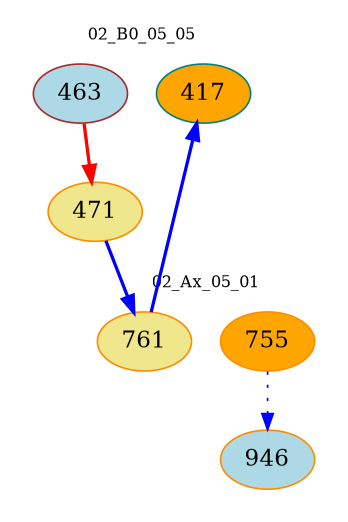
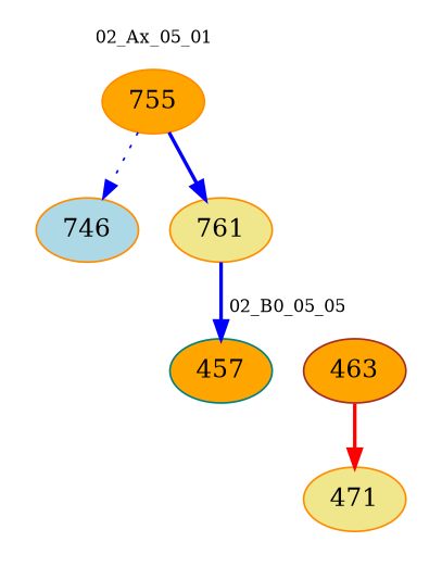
  digraph {
    node [color=darkorange fillcolor=orange style=filled]
    edge [color=blue style=bold]
    n1 [label=755]
-   n2 [fillcolor=lightblue label=946]
+   n2 [fillcolor=lightblue label=746]
    n3 [fillcolor=khaki label=761]
-   n4 [color=brown fillcolor=lightblue label=463]
-   n5 [color=teal label=417]
+   n4 [color=brown label=463]
+   n5 [color=teal label=457]
    n6 [fillcolor=khaki label=471]
    subgraph cluster_1 {
      color=white
      fontsize=10
      label="02_Ax_05_01"
      n1
      n2
      n3
    }
    subgraph cluster_2 {
      color=white
      fontsize=10
      label="02_B0_05_05"
      n4
      n5
      n6
    }
    n1 -> n2 [style=dotted]
-   n6 -> n3
+   n1 -> n3
    n3 -> n5
    n4 -> n6 [color=red]
  }
